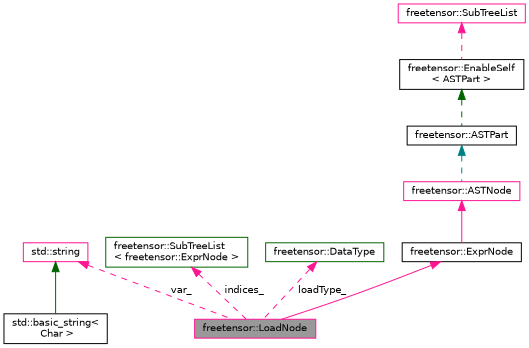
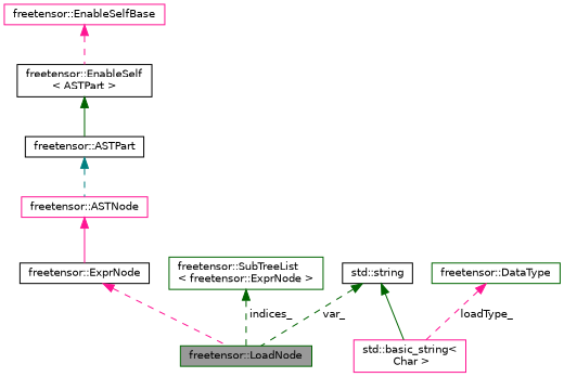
  digraph {
    rankdir=TB
    node [color=black fillcolor=white fontname=Helvetica fontsize=10 shape=box style=filled]
    edge [color=deeppink dir=back fontname=Helvetica fontsize=10 labelfontname=Helvetica labelfontsize=10 style=dashed]
-   n1 [color=deeppink fillcolor=grey60 fontcolor=black height=0.2 label="freetensor::LoadNode" width=0.4]
+   n1 [color=darkgreen fillcolor=grey60 fontcolor=black height=0.2 label="freetensor::LoadNode" width=0.4]
    n2 [height=0.2 label="freetensor::ExprNode" width=0.4]
    n3 [color=deeppink height=0.2 label="freetensor::ASTNode" width=0.4]
    n4 [height=0.2 label="freetensor::ASTPart" width=0.4]
    n5 [height=0.2 label="freetensor::EnableSelf\l\< ASTPart \>" width=0.4]
-   n6 [color=deeppink height=0.2 label="freetensor::SubTreeList" width=0.4]
-   n7 [color=deeppink height=0.2 label="std::string" width=0.4]
-   n8 [height=0.2 label="std::basic_string\<\l Char \>" width=0.4]
+   n6 [color=deeppink height=0.2 label="freetensor::EnableSelfBase" width=0.4]
+   n7 [height=0.2 label="std::string" width=0.4]
+   n8 [color=deeppink height=0.2 label="std::basic_string\<\l Char \>" width=0.4]
    n9 [color=darkgreen height=0.2 label="freetensor::SubTreeList\l\< freetensor::ExprNode \>" width=0.4]
    n10 [color=darkgreen height=0.2 label="freetensor::DataType" width=0.4]
-   n2 -> n1 [style=solid]
+   n2 -> n1
    n3 -> n2 [style=solid]
    n4 -> n3 [color=teal]
-   n5 -> n4 [color=darkgreen]
+   n5 -> n4 [color=darkgreen style=solid]
    n6 -> n5
-   n7 -> n1 [label=" var_"]
+   n7 -> n1 [color=darkgreen label=" var_"]
    n7 -> n8 [color=darkgreen style=solid]
-   n9 -> n1 [label=" indices_"]
-   n10 -> n1 [label=" loadType_"]
+   n9 -> n1 [color=darkgreen label=" indices_"]
+   n10 -> n8 [label=" loadType_"]
  }
